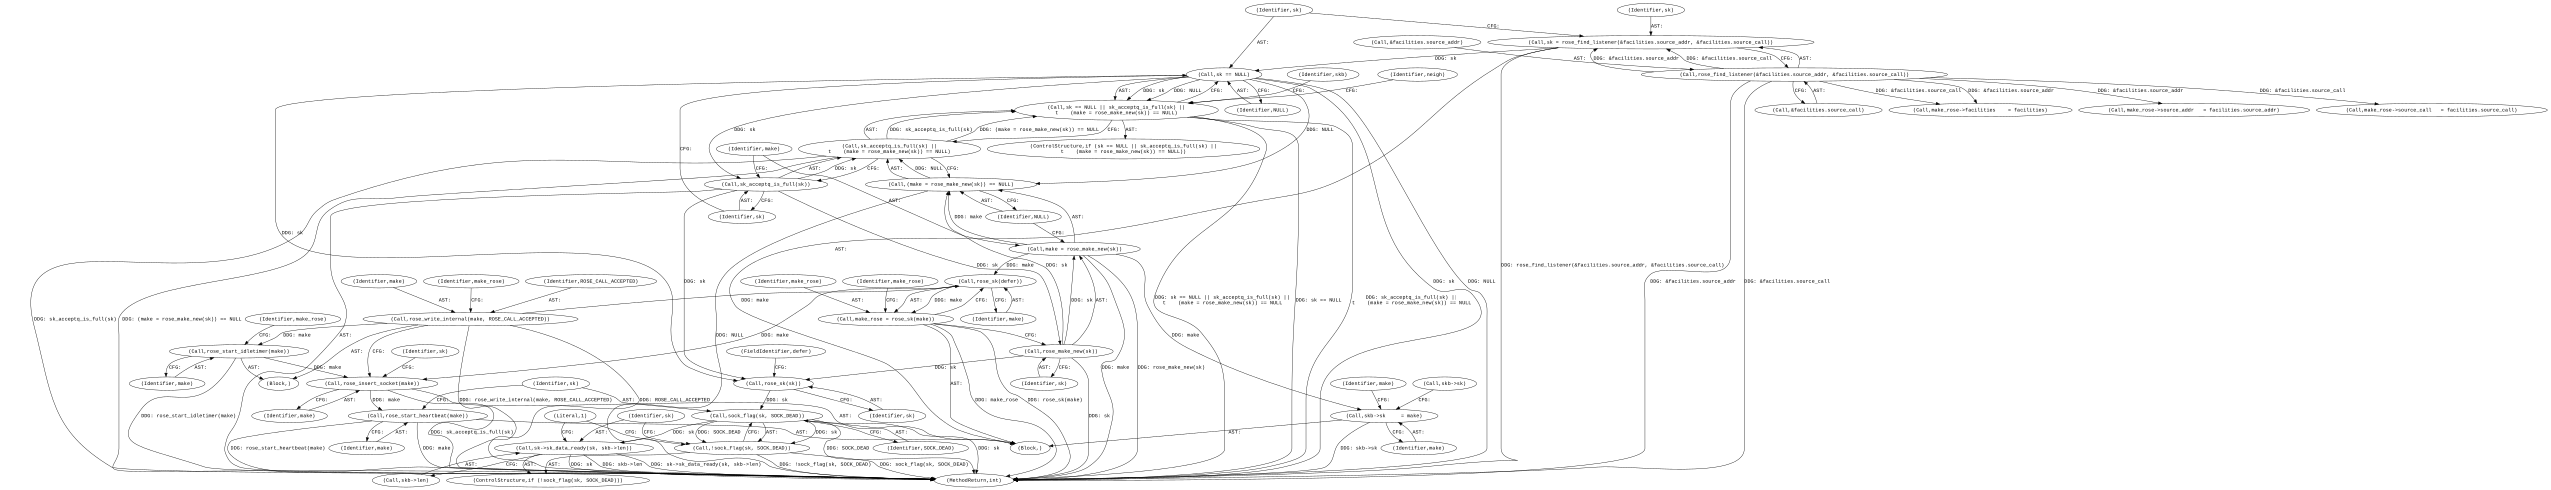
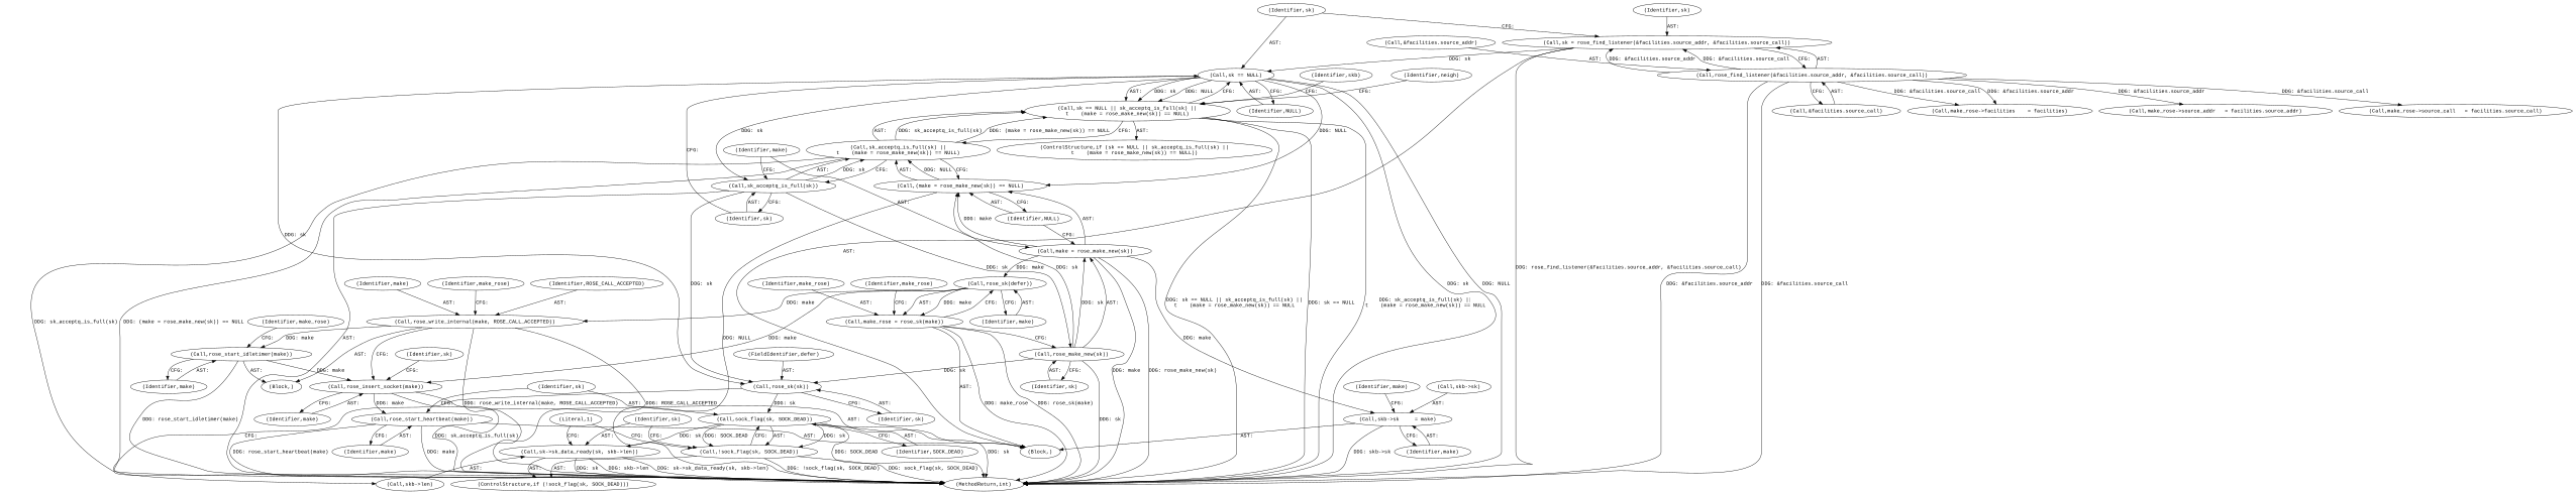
  digraph {
    fontname="Liberation Mono"
    node [fontname="Liberation Mono"]
    edge [fontname="Liberation Mono"]
    n1 [label="(Call,sk = rose_find_listener(&facilities.source_addr, &facilities.source_call))"]
    n2 [label="(Call,rose_find_listener(&facilities.source_addr, &facilities.source_call))"]
    n3 [label="(Call,sk == NULL)"]
    n4 [label="(Block,)"]
    n5 [label="(MethodReturn,int)"]
    n6 [label="(Call,&facilities.source_call)"]
    n7 [label="(Call,make_rose->facilities    = facilities)"]
    n8 [label="(Call,make_rose->source_addr   = facilities.source_addr)"]
    n9 [label="(Call,make_rose->source_call   = facilities.source_call)"]
    n10 [label="(Call,sk == NULL || sk_acceptq_is_full(sk) ||\n\t    (make = rose_make_new(sk)) == NULL)"]
    n11 [label="(Call,sk_acceptq_is_full(sk))"]
    n12 [label="(Call,(make = rose_make_new(sk)) == NULL)"]
    n13 [label="(Call,rose_sk(sk))"]
    n14 [label="(Identifier,NULL)"]
    n15 [label="(Call,sk_acceptq_is_full(sk) ||\n\t    (make = rose_make_new(sk)) == NULL)"]
    n16 [label="(ControlStructure,if (sk == NULL || sk_acceptq_is_full(sk) ||\n\t    (make = rose_make_new(sk)) == NULL))"]
    n17 [label="(Call,rose_make_new(sk))"]
    n18 [label="(Identifier,sk)"]
    n19 [label="(Identifier,NULL)"]
    n20 [label="(Call,sock_flag(sk, SOCK_DEAD))"]
    n21 [label="(Identifier,sk)"]
    n22 [label="(Call,make = rose_make_new(sk))"]
    n23 [label="(Identifier,sk)"]
    n24 [label="(Call,skb->sk     = make)"]
    n25 [label="(Call,rose_sk(defer))"]
    n26 [label="(Identifier,make)"]
    n27 [label="(Call,make_rose = rose_sk(make))"]
    n28 [label="(Call,rose_write_internal(make, ROSE_CALL_ACCEPTED))"]
    n29 [label="(Call,rose_insert_socket(make))"]
    n30 [label="(Identifier,make)"]
    n31 [label="(Call,rose_start_idletimer(make))"]
    n32 [label="(Block,)"]
    n33 [label="(Call,rose_start_heartbeat(make))"]
    n34 [label="(Identifier,make)"]
    n35 [label="(Identifier,make)"]
    n36 [label="(Identifier,ROSE_CALL_ACCEPTED)"]
    n37 [label="(Identifier,make)"]
    n38 [label="(Call,!sock_flag(sk, SOCK_DEAD))"]
    n39 [label="(Call,sk->sk_data_ready(sk, skb->len))"]
    n40 [label="(Identifier,SOCK_DEAD)"]
    n41 [label="(ControlStructure,if (!sock_flag(sk, SOCK_DEAD)))"]
    n42 [label="(Call,skb->len)"]
    n43 [label="(Identifier,make)"]
    n44 [label="(Identifier,skb)"]
    n45 [label="(Call,&facilities.source_addr)"]
    n46 [label="(Identifier,make)"]
    n47 [label="(Identifier,make_rose)"]
    n48 [label="(Identifier,make_rose)"]
    n49 [label="(Identifier,sk)"]
    n50 [label="(Identifier,make_rose)"]
    n51 [label="(Identifier,sk)"]
    n52 [label="(Identifier,make_rose)"]
    n53 [label="(Identifier,make)"]
    n54 [label="(Identifier,sk)"]
    n55 [label="(Call,skb->sk)"]
    n56 [label="(Identifier,sk)"]
    n57 [label="(Literal,1)"]
    n58 [label="(Identifier,neigh)"]
    n59 [label="(FieldIdentifier,defer)"]
    n60 [label="(Identifier,sk)"]
    n1 -> n2 [label="CFG: "]
    n1 -> n3 [label="DDG: sk"]
    n1 -> n4 [label="AST: "]
    n1 -> n5 [label="DDG: rose_find_listener(&facilities.source_addr, &facilities.source_call)"]
    n2 -> n1 [label="AST: "]
    n2 -> n1 [label="DDG: &facilities.source_addr"]
    n2 -> n1 [label="DDG: &facilities.source_call"]
    n2 -> n5 [label="DDG: &facilities.source_addr"]
    n2 -> n5 [label="DDG: &facilities.source_call"]
    n2 -> n6 [label="CFG: "]
    n2 -> n7 [label="DDG: &facilities.source_call"]
    n2 -> n7 [label="DDG: &facilities.source_addr"]
    n2 -> n8 [label="DDG: &facilities.source_addr"]
    n2 -> n9 [label="DDG: &facilities.source_call"]
    n3 -> n5 [label="DDG: sk"]
    n3 -> n5 [label="DDG: NULL"]
    n3 -> n10 [label="AST: "]
    n3 -> n10 [label="DDG: sk"]
    n3 -> n10 [label="DDG: NULL"]
    n3 -> n11 [label="DDG: sk"]
    n3 -> n12 [label="DDG: NULL"]
    n3 -> n13 [label="DDG: sk"]
    n3 -> n14 [label="CFG: "]
    n6 -> n2 [label="AST: "]
    n10 -> n3 [label="CFG: "]
    n10 -> n5 [label="DDG: sk == NULL || sk_acceptq_is_full(sk) ||\n\t    (make = rose_make_new(sk)) == NULL"]
    n10 -> n5 [label="DDG: sk == NULL"]
    n10 -> n5 [label="DDG: sk_acceptq_is_full(sk) ||\n\t    (make = rose_make_new(sk)) == NULL"]
    n10 -> n15 [label="CFG: "]
    n10 -> n16 [label="AST: "]
    n11 -> n5 [label="AST: "]
    n11 -> n13 [label="DDG: sk"]
    n11 -> n15 [label="AST: "]
    n11 -> n15 [label="DDG: sk"]
    n11 -> n17 [label="DDG: sk"]
    n11 -> n18 [label="CFG: "]
    n12 -> n5 [label="DDG: NULL"]
    n12 -> n15 [label="AST: "]
    n12 -> n15 [label="DDG: NULL"]
    n12 -> n19 [label="CFG: "]
    n13 -> n20 [label="DDG: sk"]
    n13 -> n21 [label="CFG: "]
    n14 -> n3 [label="AST: "]
    n15 -> n5 [label="DDG: (make = rose_make_new(sk)) == NULL"]
    n15 -> n5 [label="DDG: sk_acceptq_is_full(sk)"]
    n15 -> n10 [label="AST: "]
    n15 -> n10 [label="DDG: sk_acceptq_is_full(sk)"]
    n15 -> n10 [label="DDG: (make = rose_make_new(sk)) == NULL"]
    n15 -> n11 [label="CFG: "]
    n15 -> n12 [label="CFG: "]
    n17 -> n5 [label="DDG: sk"]
    n17 -> n12 [label="DDG: sk"]
    n17 -> n13 [label="DDG: sk"]
    n17 -> n22 [label="AST: "]
    n17 -> n22 [label="DDG: sk"]
    n17 -> n23 [label="CFG: "]
    n18 -> n3 [label="CFG: "]
    n18 -> n11 [label="AST: "]
    n19 -> n12 [label="AST: "]
    n19 -> n22 [label="CFG: "]
    n20 -> n5 [label="DDG: SOCK_DEAD"]
    n20 -> n5 [label="DDG: sk"]
    n20 -> n38 [label="AST: "]
    n20 -> n38 [label="DDG: sk"]
    n20 -> n38 [label="DDG: SOCK_DEAD"]
    n20 -> n39 [label="DDG: sk"]
    n20 -> n40 [label="CFG: "]
    n21 -> n13 [label="AST: "]
    n22 -> n5 [label="DDG: make"]
    n22 -> n5 [label="DDG: rose_make_new(sk)"]
    n22 -> n12 [label="AST: "]
    n22 -> n12 [label="DDG: make"]
    n22 -> n24 [label="DDG: make"]
    n22 -> n25 [label="DDG: make"]
    n23 -> n17 [label="AST: "]
    n24 -> n4 [label="AST: "]
    n24 -> n5 [label="DDG: skb->sk"]
    n24 -> n26 [label="CFG: "]
    n25 -> n27 [label="AST: "]
    n25 -> n27 [label="DDG: make"]
-   n28 -> n25 [label="DDG: make"]
+   n25 -> n28 [label="DDG: make"]
    n25 -> n29 [label="DDG: make"]
    n25 -> n30 [label="CFG: "]
    n26 -> n24 [label="AST: "]
    n27 -> n4 [label="AST: "]
    n27 -> n5 [label="DDG: rose_sk(make)"]
    n27 -> n5 [label="DDG: make_rose"]
    n27 -> n17 [label="CFG: "]
    n27 -> n25 [label="CFG: "]
    n28 -> n5 [label="DDG: ROSE_CALL_ACCEPTED"]
    n28 -> n5 [label="DDG: rose_write_internal(make, ROSE_CALL_ACCEPTED)"]
    n28 -> n29 [label="CFG: "]
    n28 -> n31 [label="DDG: make"]
    n28 -> n32 [label="AST: "]
    n29 -> n4 [label="AST: "]
    n29 -> n5 [label="DDG: sk_acceptq_is_full(sk)"]
    n29 -> n33 [label="DDG: make"]
    n29 -> n34 [label="CFG: "]
    n30 -> n25 [label="AST: "]
    n31 -> n5 [label="DDG: rose_start_idletimer(make)"]
    n31 -> n29 [label="DDG: make"]
    n31 -> n32 [label="AST: "]
    n31 -> n35 [label="CFG: "]
    n33 -> n4 [label="AST: "]
    n33 -> n5 [label="DDG: make"]
    n33 -> n5 [label="DDG: rose_start_heartbeat(make)"]
    n33 -> n37 [label="CFG: "]
    n34 -> n29 [label="AST: "]
    n35 -> n31 [label="AST: "]
    n36 -> n28 [label="AST: "]
    n37 -> n33 [label="AST: "]
    n38 -> n5 [label="DDG: !sock_flag(sk, SOCK_DEAD)"]
    n38 -> n5 [label="DDG: sock_flag(sk, SOCK_DEAD)"]
    n38 -> n20 [label="CFG: "]
    n38 -> n41 [label="AST: "]
    n39 -> n5 [label="DDG: skb->len"]
    n39 -> n5 [label="DDG: sk->sk_data_ready(sk, skb->len)"]
    n39 -> n5 [label="DDG: sk"]
    n39 -> n41 [label="AST: "]
-   n39 -> n42 [label="CFG: "]
+   n13 -> n42 [label="CFG: "]
    n40 -> n20 [label="AST: "]
    n42 -> n39 [label="AST: "]
    n43 -> n28 [label="AST: "]
    n44 -> n10 [label="CFG: "]
    n45 -> n2 [label="AST: "]
    n46 -> n24 [label="CFG: "]
    n47 -> n27 [label="CFG: "]
    n48 -> n31 [label="CFG: "]
    n49 -> n1 [label="AST: "]
    n50 -> n27 [label="AST: "]
    n51 -> n20 [label="AST: "]
    n51 -> n33 [label="CFG: "]
    n52 -> n28 [label="CFG: "]
    n53 -> n11 [label="CFG: "]
    n53 -> n22 [label="AST: "]
    n54 -> n38 [label="CFG: "]
    n54 -> n39 [label="AST: "]
-   n55 -> n24 [label="CFG: "]
+   n55 -> n24 [label="AST: "]
    n56 -> n29 [label="CFG: "]
    n57 -> n38 [label="CFG: "]
    n57 -> n39 [label="CFG: "]
    n58 -> n10 [label="CFG: "]
-   n59 -> n13 [label="CFG: "]
+   n59 -> n13 [label="AST: "]
    n60 -> n1 [label="CFG: "]
    n60 -> n3 [label="AST: "]
  }
